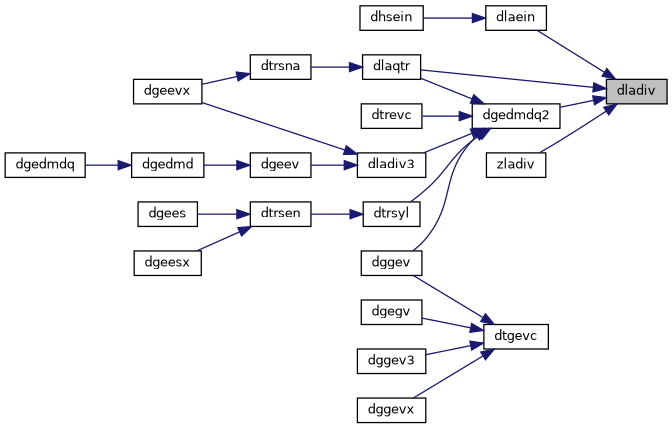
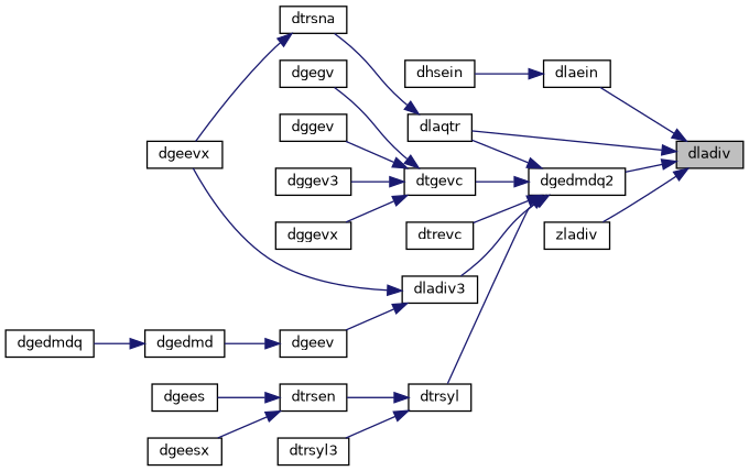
  digraph {
    rankdir=RL
    node [color=black fillcolor=white fontname=Helvetica fontsize=10 shape=record style=filled]
    edge [color=midnightblue dir=back fontname=Helvetica fontsize=10 labelfontname=Helvetica labelfontsize=10 style=solid]
    n1 [fillcolor=grey75 fontcolor=black height=0.2 label=dladiv width=0.4]
    n2 [height=0.2 label=dlaein width=0.4]
    n3 [height=0.2 label=dgedmdq2 width=0.4]
    n4 [height=0.2 label=dlaqtr width=0.4]
    n5 [height=0.2 label=zladiv width=0.4]
    n6 [height=0.2 label=dhsein width=0.4]
    n7 [height=0.2 label=dtgevc width=0.4]
    n8 [height=0.2 label=dtrevc width=0.4]
    n9 [height=0.2 label=dladiv3 width=0.4]
    n10 [height=0.2 label=dtrsyl width=0.4]
    n11 [height=0.2 label=dtrsna width=0.4]
    n12 [height=0.2 label=dgegv width=0.4]
    n13 [height=0.2 label=dggev width=0.4]
    n14 [height=0.2 label=dggev3 width=0.4]
    n15 [height=0.2 label=dggevx width=0.4]
    n16 [height=0.2 label=dgeevx width=0.4]
    n17 [height=0.2 label=dgeev width=0.4]
    n18 [height=0.2 label=dtrsen width=0.4]
+   n19 [height=0.2 label=dtrsyl3 width=0.4]
    n20 [height=0.2 label=dgedmd width=0.4]
    n21 [height=0.2 label=dgedmdq width=0.4]
    n22 [height=0.2 label=dgees width=0.4]
    n23 [height=0.2 label=dgeesx width=0.4]
    n1 -> n2
    n1 -> n3
    n1 -> n4
    n1 -> n5
    n2 -> n6
    n3 -> n4
-   n3 -> n13
+   n3 -> n7
    n3 -> n8
    n3 -> n9
    n3 -> n10
    n4 -> n11
    n7 -> n12
    n7 -> n13
    n7 -> n14
    n7 -> n15
    n9 -> n16
    n9 -> n17
    n10 -> n18
+   n10 -> n19
    n11 -> n16
    n17 -> n20
    n18 -> n22
    n18 -> n23
    n20 -> n21
  }
